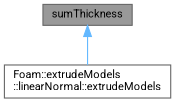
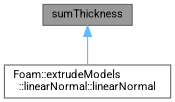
  digraph {
    rankdir=TB
    fontname=Roboto
    node [fontname=Roboto fontsize=10 shape=box style=filled]
    n1 [color=gray40 fillcolor=grey60 fontcolor=black height=0.2 label=sumThickness width=0.4]
-   n2 [color=grey40 fillcolor=white height=0.2 label="Foam::extrudeModels\l::linearNormal::extrudeModels" width=0.4]
+   n2 [color=grey40 fillcolor=white height=0.2 label="Foam::extrudeModels\l::linearNormal::linearNormal" width=0.4]
    n1 -> n2 [color=steelblue1 dir=back fontname=Roboto fontsize=10 labelfontname=Helvetica labelfontsize=10 style=solid]
  }
